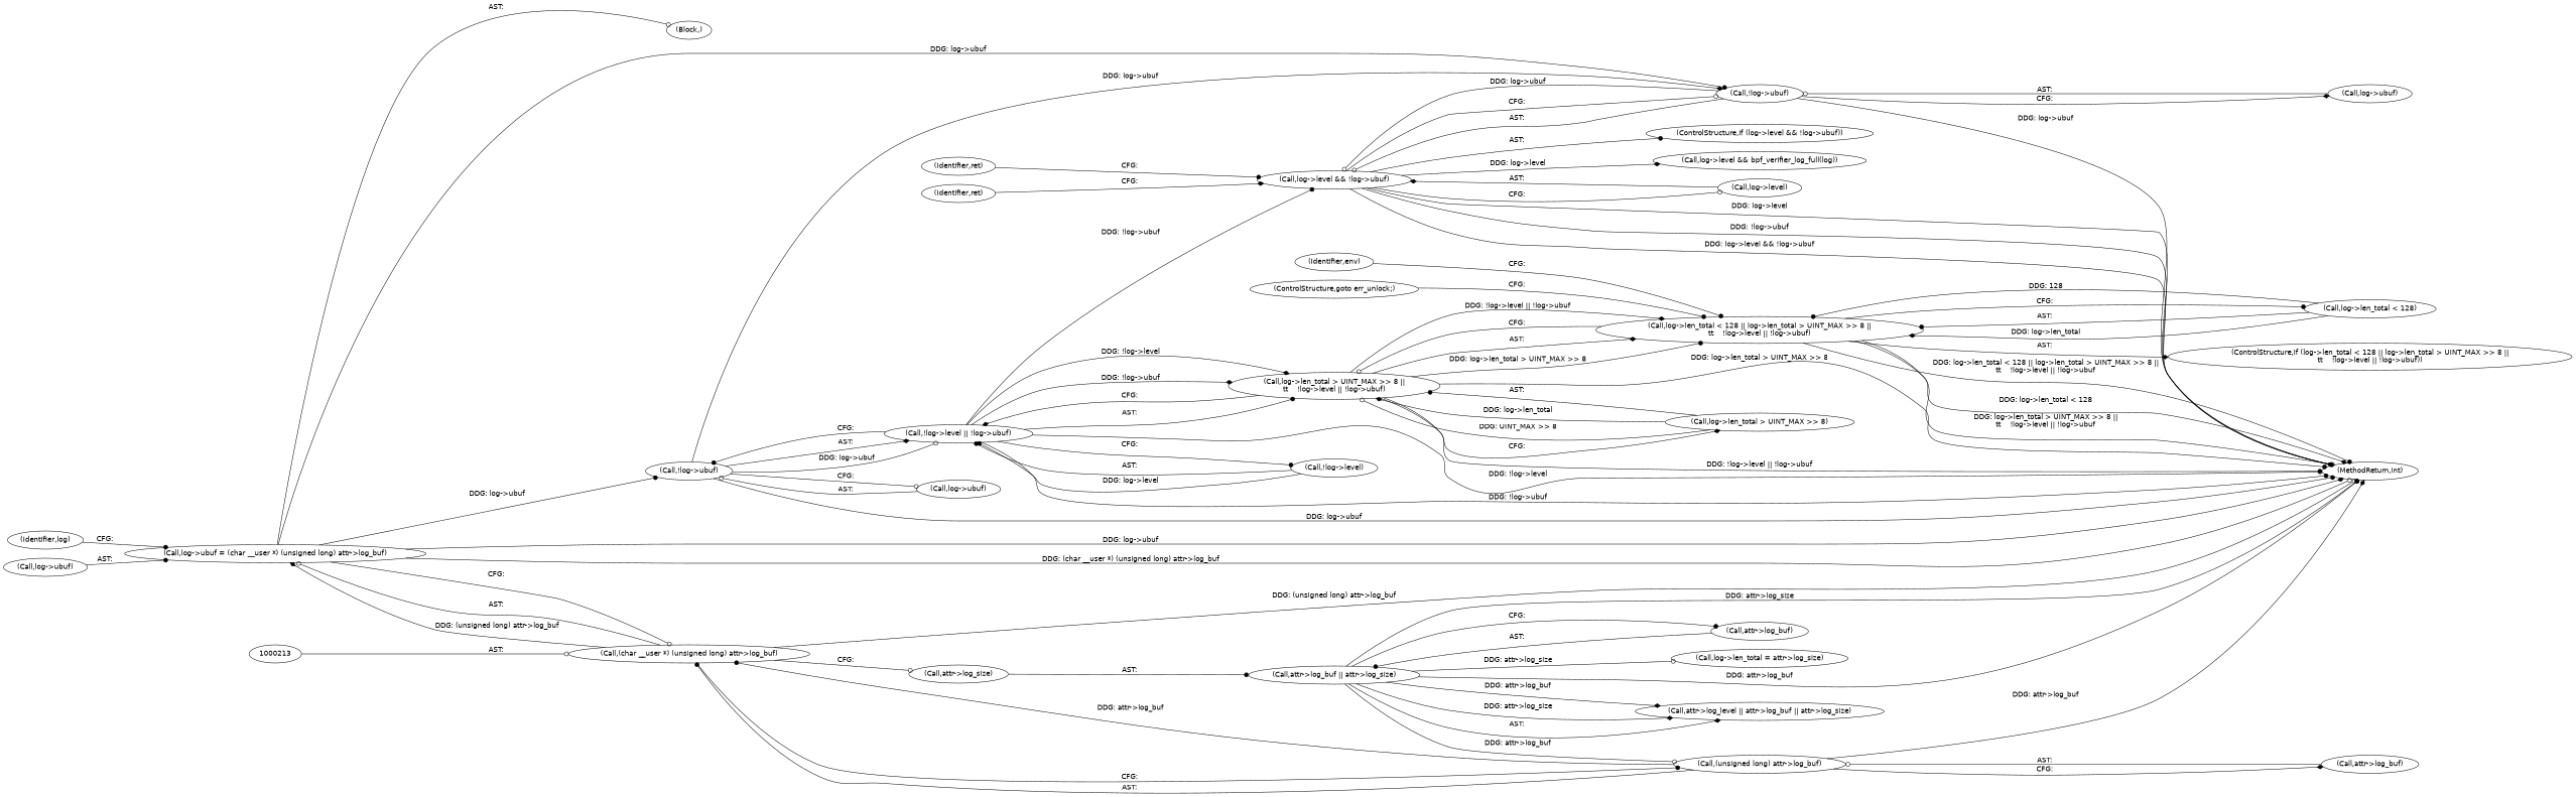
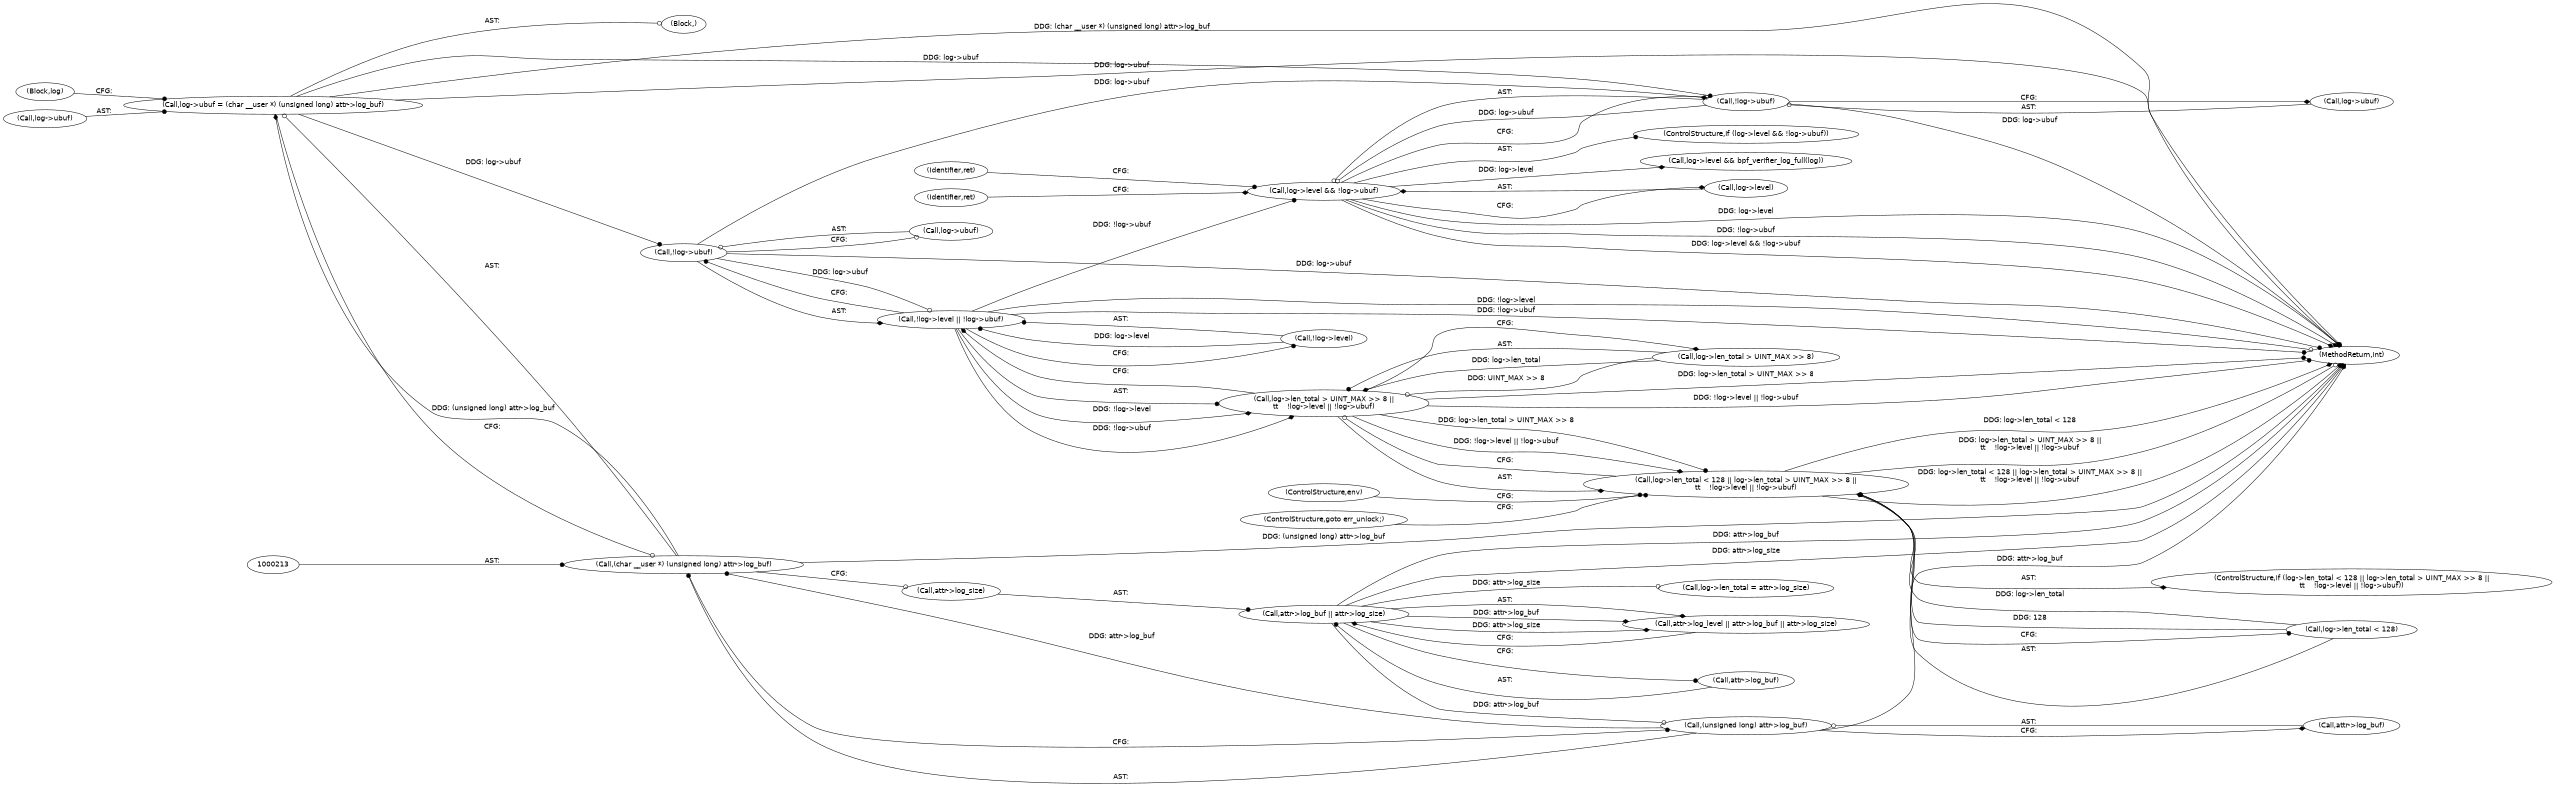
  digraph {
    fontname="DejaVu Sans"
    rankdir=LR
    node [fontname="DejaVu Sans"]
    edge [arrowhead=dot fontname="DejaVu Sans"]
    n1 [label="(Call,!log->ubuf)"]
    n2 [label="(Call,!log->level || !log->ubuf)"]
    n3 [label="(Call,!log->ubuf)"]
    n4 [label="(Call,log->ubuf)"]
    n5 [label="(MethodReturn,int)"]
    n6 [label="(Call,log->len_total > UINT_MAX >> 8 ||\n\t\t    !log->level || !log->ubuf)"]
    n7 [label="(Call,log->level && !log->ubuf)"]
    n8 [label="(Call,!log->level)"]
    n9 [label="(Call,log->ubuf)"]
    n10 [label="(Call,log->ubuf = (char __user *) (unsigned long) attr->log_buf)"]
    n11 [label="(Call,(char __user *) (unsigned long) attr->log_buf)"]
    n12 [label="(Block,)"]
    n13 [label="(Call,(unsigned long) attr->log_buf)"]
    n14 [label="(Call,attr->log_size)"]
    n15 [label="(Call,attr->log_buf)"]
    n16 [label="(Call,attr->log_buf || attr->log_size)"]
    n17 [label="(Call,attr->log_level || attr->log_buf || attr->log_size)"]
    n18 [label="(Call,log->len_total = attr->log_size)"]
    n19 [label="(Call,attr->log_buf)"]
    n20 [label="(Call,log->len_total < 128 || log->len_total > UINT_MAX >> 8 ||\n\t\t    !log->level || !log->ubuf)"]
    n21 [label="(Call,log->len_total > UINT_MAX >> 8)"]
    n22 [label="(Call,log->level)"]
    n23 [label="(ControlStructure,if (log->level && !log->ubuf))"]
    n24 [label="(Call,log->level && bpf_verifier_log_full(log))"]
    n25 [label="(ControlStructure,if (log->len_total < 128 || log->len_total > UINT_MAX >> 8 ||\n\t\t    !log->level || !log->ubuf))"]
    n26 [label="(Call,log->len_total < 128)"]
-   n27 [label="(Identifier,log)"]
+   n27 [label="(Block,log)"]
    n28 [label="(Call,log->ubuf)"]
    n29 [label="(Identifier,ret)"]
    n30 [label="(Identifier,ret)"]
    n31 [label="(ControlStructure,goto err_unlock;)"]
-   n32 [label="(Identifier,env)"]
+   n32 [label="(ControlStructure,env)"]
    1000213
    n1 -> n2 [arrowhead=diamond label="AST: "]
    n1 -> n2 [arrowhead=odot label="DDG: log->ubuf"]
    n1 -> n3 [arrowhead=diamond label="DDG: log->ubuf"]
    n1 -> n4 [arrowhead=odot label="CFG: "]
    n1 -> n5 [label="DDG: log->ubuf"]
    n2 -> n1 [label="CFG: "]
    n2 -> n5 [label="DDG: !log->ubuf"]
    n2 -> n5 [arrowhead=odot label="DDG: !log->level"]
    n2 -> n6 [label="AST: "]
    n2 -> n6 [arrowhead=diamond label="DDG: !log->level"]
    n2 -> n6 [arrowhead=diamond label="DDG: !log->ubuf"]
    n2 -> n7 [label="DDG: !log->ubuf"]
    n2 -> n8 [label="CFG: "]
    n3 -> n5 [arrowhead=diamond label="DDG: log->ubuf"]
    n3 -> n7 [arrowhead=odot label="AST: "]
    n3 -> n7 [arrowhead=odot label="DDG: log->ubuf"]
    n3 -> n9 [arrowhead=diamond label="CFG: "]
    n4 -> n1 [arrowhead=odot label="AST: "]
    n6 -> n2 [arrowhead=diamond label="CFG: "]
    n6 -> n5 [label="DDG: log->len_total > UINT_MAX >> 8"]
    n6 -> n5 [label="DDG: !log->level || !log->ubuf"]
    n6 -> n20 [arrowhead=diamond label="AST: "]
    n6 -> n20 [label="DDG: log->len_total > UINT_MAX >> 8"]
    n6 -> n20 [arrowhead=diamond label="DDG: !log->level || !log->ubuf"]
    n6 -> n21 [arrowhead=diamond label="CFG: "]
    n7 -> n3 [arrowhead=odot label="CFG: "]
    n7 -> n5 [label="DDG: log->level"]
    n7 -> n5 [arrowhead=diamond label="DDG: !log->ubuf"]
    n7 -> n5 [arrowhead=diamond label="DDG: log->level && !log->ubuf"]
-   n7 -> n22 [arrowhead=odot label="CFG: "]
+   n7 -> n22 [arrowhead=diamond label="CFG: "]
    n7 -> n23 [label="AST: "]
    n7 -> n24 [arrowhead=diamond label="DDG: log->level"]
    n8 -> n2 [label="AST: "]
    n8 -> n2 [label="DDG: log->level"]
    n9 -> n3 [arrowhead=odot label="AST: "]
    n10 -> n1 [label="DDG: log->ubuf"]
    n10 -> n3 [label="DDG: log->ubuf"]
    n10 -> n5 [arrowhead=diamond label="DDG: log->ubuf"]
    n10 -> n5 [arrowhead=odot label="DDG: (char __user *) (unsigned long) attr->log_buf"]
    n10 -> n11 [arrowhead=odot label="CFG: "]
    n10 -> n12 [arrowhead=odot label="AST: "]
    n11 -> n5 [arrowhead=odot label="DDG: (unsigned long) attr->log_buf"]
    n11 -> n10 [arrowhead=odot label="AST: "]
    n11 -> n10 [arrowhead=diamond label="DDG: (unsigned long) attr->log_buf"]
    n11 -> n13 [label="CFG: "]
    n11 -> n14 [arrowhead=odot label="CFG: "]
    n13 -> n5 [arrowhead=diamond label="DDG: attr->log_buf"]
    n13 -> n11 [label="AST: "]
    n13 -> n11 [label="DDG: attr->log_buf"]
    n13 -> n15 [arrowhead=diamond label="CFG: "]
    n14 -> n16 [label="AST: "]
    n15 -> n13 [arrowhead=odot label="AST: "]
    n16 -> n5 [label="DDG: attr->log_buf"]
    n16 -> n5 [label="DDG: attr->log_size"]
    n16 -> n13 [arrowhead=odot label="DDG: attr->log_buf"]
    n16 -> n17 [arrowhead=diamond label="AST: "]
    n16 -> n17 [arrowhead=diamond label="DDG: attr->log_buf"]
    n16 -> n17 [arrowhead=diamond label="DDG: attr->log_size"]
    n16 -> n18 [arrowhead=odot label="DDG: attr->log_size"]
    n16 -> n19 [label="CFG: "]
+   n17 -> n16 [arrowhead=diamond label="CFG: "]
    n19 -> n16 [label="AST: "]
    n20 -> n5 [arrowhead=odot label="DDG: log->len_total > UINT_MAX >> 8 ||\n\t\t    !log->level || !log->ubuf"]
    n20 -> n5 [label="DDG: log->len_total < 128 || log->len_total > UINT_MAX >> 8 ||\n\t\t    !log->level || !log->ubuf"]
    n20 -> n5 [arrowhead=diamond label="DDG: log->len_total < 128"]
    n20 -> n6 [arrowhead=odot label="CFG: "]
    n20 -> n25 [arrowhead=diamond label="AST: "]
    n20 -> n26 [label="CFG: "]
    n21 -> n6 [label="AST: "]
    n21 -> n6 [arrowhead=diamond label="DDG: log->len_total"]
    n21 -> n6 [arrowhead=odot label="DDG: UINT_MAX >> 8"]
    n22 -> n7 [arrowhead=diamond label="AST: "]
    n26 -> n20 [label="AST: "]
    n26 -> n20 [arrowhead=diamond label="DDG: log->len_total"]
    n26 -> n20 [label="DDG: 128"]
    n27 -> n10 [label="CFG: "]
    n28 -> n10 [label="AST: "]
    n29 -> n7 [label="CFG: "]
    n30 -> n7 [arrowhead=diamond label="CFG: "]
    n31 -> n20 [label="CFG: "]
    n32 -> n20 [label="CFG: "]
-   1000213 -> n11 [arrowhead=odot label="AST: "]
+   1000213 -> n11 [label="AST: "]
  }
